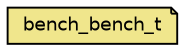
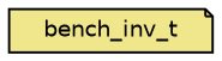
  digraph {
    rankdir=LR
-   n1 [color=black fillcolor=khaki fontname=Helvetica fontsize=10 height=0.2 label=bench_bench_t shape=note style=filled width=0.4]
+   n1 [color=black fillcolor=khaki fontname=Helvetica fontsize=10 height=0.2 label=bench_inv_t shape=note style=filled width=0.4]
  }
